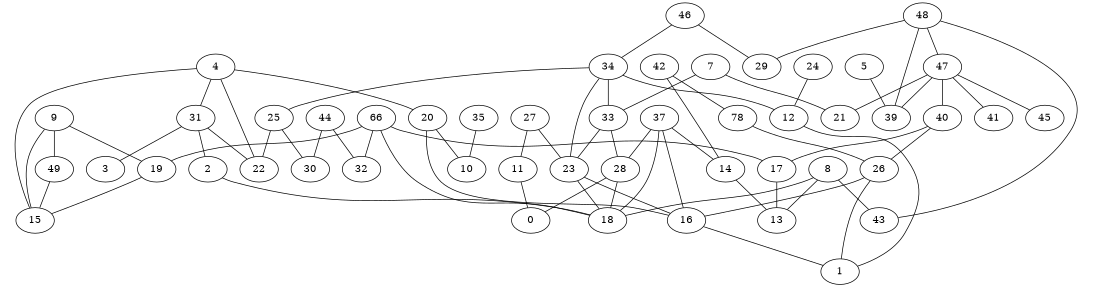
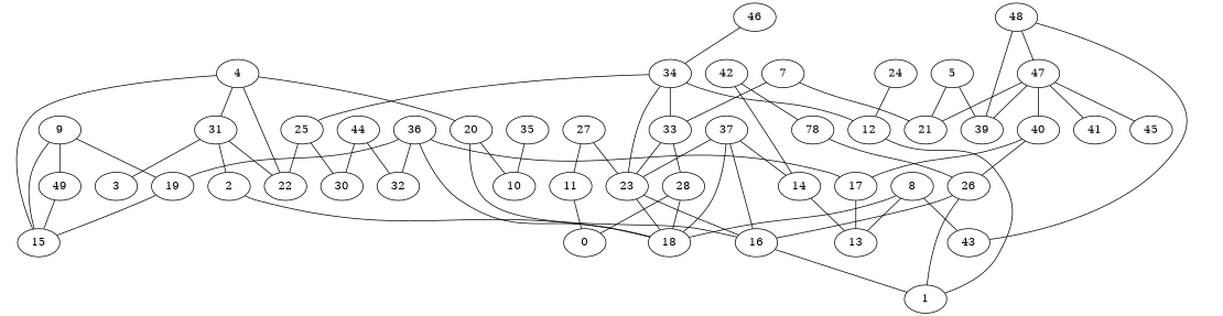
  digraph {
    edge [color=black dir=none]
    9
    19
    49
    15
    11
    8
    18
    13
    43
    5
    39
    21
    35
    10
    27
    23
    16
    42
    n19 [label=78]
    14
    26
    28
    0
    41
    7
    33
    37
    1
    34
    12
    30
    25
    22
    2
    46
-   29
    47
    40
    45
    17
    48
    20
    44
    32
    24
-   36 [label=66]
+   36
    4
    31
    3
    subgraph sub_1 {
      9
      19
      49
      15
      11
      8
      18
      13
      43
      5
      39
      21
      35
      10
      27
      23
      16
      42
      n19
      14
      26
      28
      0
      41
      7
      33
      37
      1
      34
      12
      30
      25
      22
      2
      46
-     29
      47
      40
      45
      17
      48
      20
      44
      32
      24
      36
      4
      31
      3
    }
    9 -> 19
    9 -> 49
    9 -> 15
    19 -> 15
    49 -> 15
    11 -> 0
    8 -> 18
    8 -> 13
    8 -> 43
    5 -> 39
+   5 -> 21
    35 -> 10
    27 -> 11
    27 -> 23
    23 -> 18
    23 -> 16
    16 -> 1
    42 -> n19
    42 -> 14
    n19 -> 26
    14 -> 13
    26 -> 16
    26 -> 1
    28 -> 18
    28 -> 0
    7 -> 21
    7 -> 33
    33 -> 23
    33 -> 28
    37 -> 18
-   37 -> 28
+   37 -> 23
    37 -> 16
    37 -> 14
    34 -> 23
    34 -> 33
    34 -> 12
    34 -> 25
    12 -> 1
    25 -> 30
    25 -> 22
    2 -> 18
    46 -> 34
-   46 -> 29
    47 -> 39
    47 -> 21
    47 -> 41
    47 -> 40
    47 -> 45
    40 -> 26
    40 -> 17
    17 -> 13
    48 -> 43
    48 -> 39
-   48 -> 29
    48 -> 47
    20 -> 10
    20 -> 16
    44 -> 30
    44 -> 32
    24 -> 12
    36 -> 19
    36 -> 18
    36 -> 17
    36 -> 32
    4 -> 15
    4 -> 22
    4 -> 20
    4 -> 31
    31 -> 22
    31 -> 2
    31 -> 3
  }
